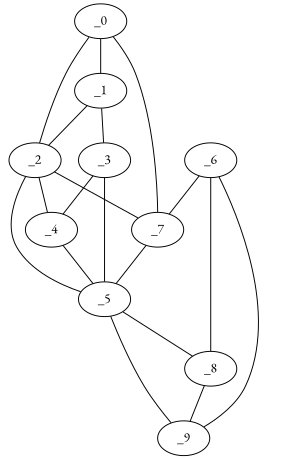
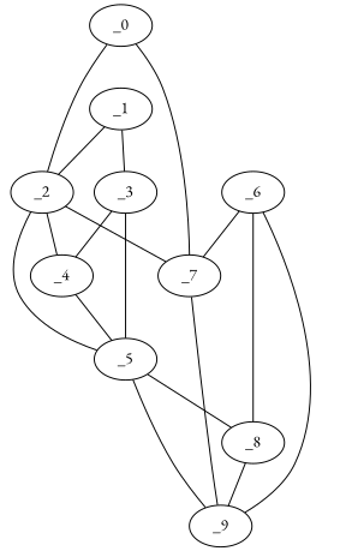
  graph {
    fontname="EB Garamond"
    node [fontname="EB Garamond"]
    edge [fontname="EB Garamond" valence=2]
    _0 [x=66 y=37]
    _1 [x=74 y=32]
    _2 [x=95 y=62]
    _7 [x=110 y=78]
    _3 [x=99 y=22]
    _4 [x=103 y=26]
    _5 [x=107 y=28]
    _9 [x=126 y=85]
    _8 [x=112 y=55]
    _6 [x=108 y=69]
-   _0 -- _1 [valence=1]
    _0 -- _2
    _0 -- _7 [valence=1]
    _1 -- _2
    _1 -- _3 [valence=1]
    _2 -- _7
    _2 -- _4 [valence=1]
    _2 -- _5
-   _7 -- _5 [valence=1]
+   _7 -- _9 [valence=1]
    _3 -- _4 [valence=1]
    _3 -- _5 [valence=1]
    _4 -- _5
    _5 -- _9 [valence=1]
    _5 -- _8
    _8 -- _9
    _6 -- _7
    _6 -- _9
    _6 -- _8
  }
